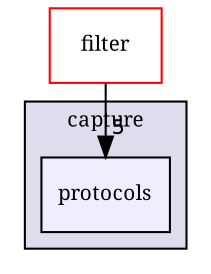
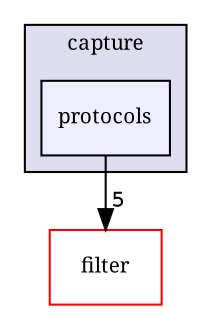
  digraph {
    compound=true
    fontname="Noto Serif"
    node [fontname="Noto Serif" fontsize=10 shape=box style=filled]
    n1 [fillcolor="#eeeeff" label=protocols pencolor=black]
    n2 [color=red fillcolor=white label=filter]
    subgraph cluster_1 {
      bgcolor="#ddddee"
      fontsize=10
      label=capture
      pencolor=black
      n1
    }
-   n2 -> n1 [headlabel=5 labeldistance=1.5 labelfontname=Helvetica labelfontsize=10 fontname="Noto Serif"]
+   n1 -> n2 [headlabel=5 labeldistance=1.5 labelfontname=Helvetica labelfontsize=10 fontname="Noto Serif"]
  }
